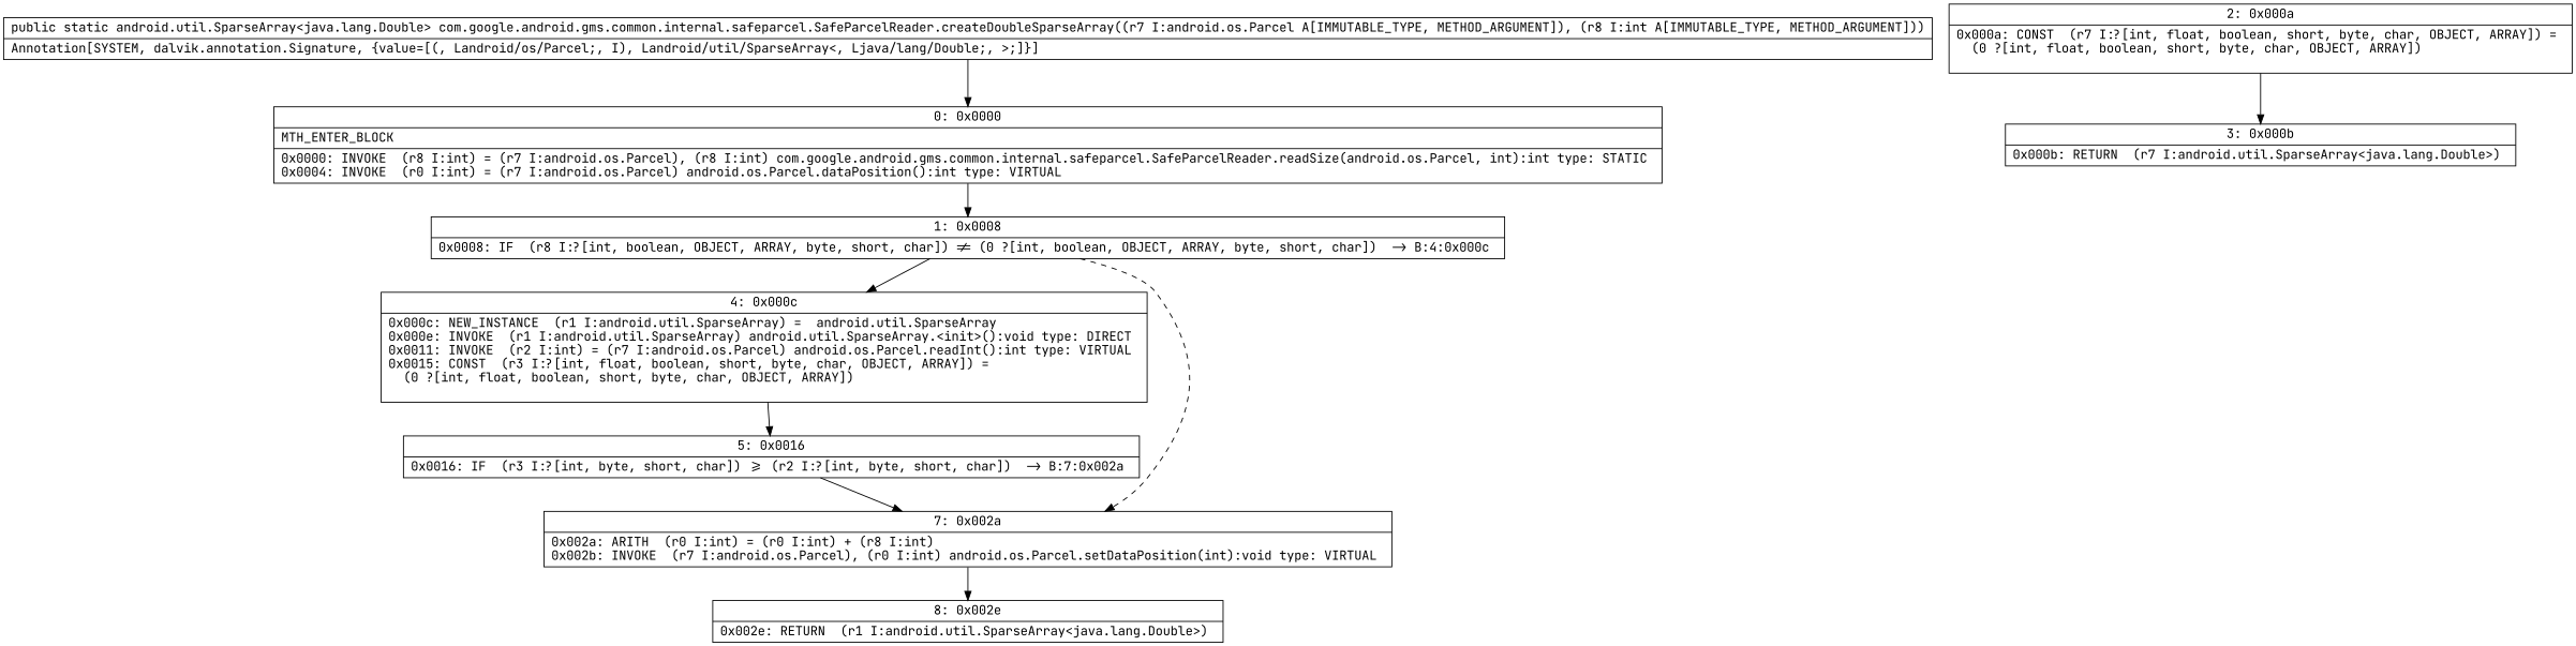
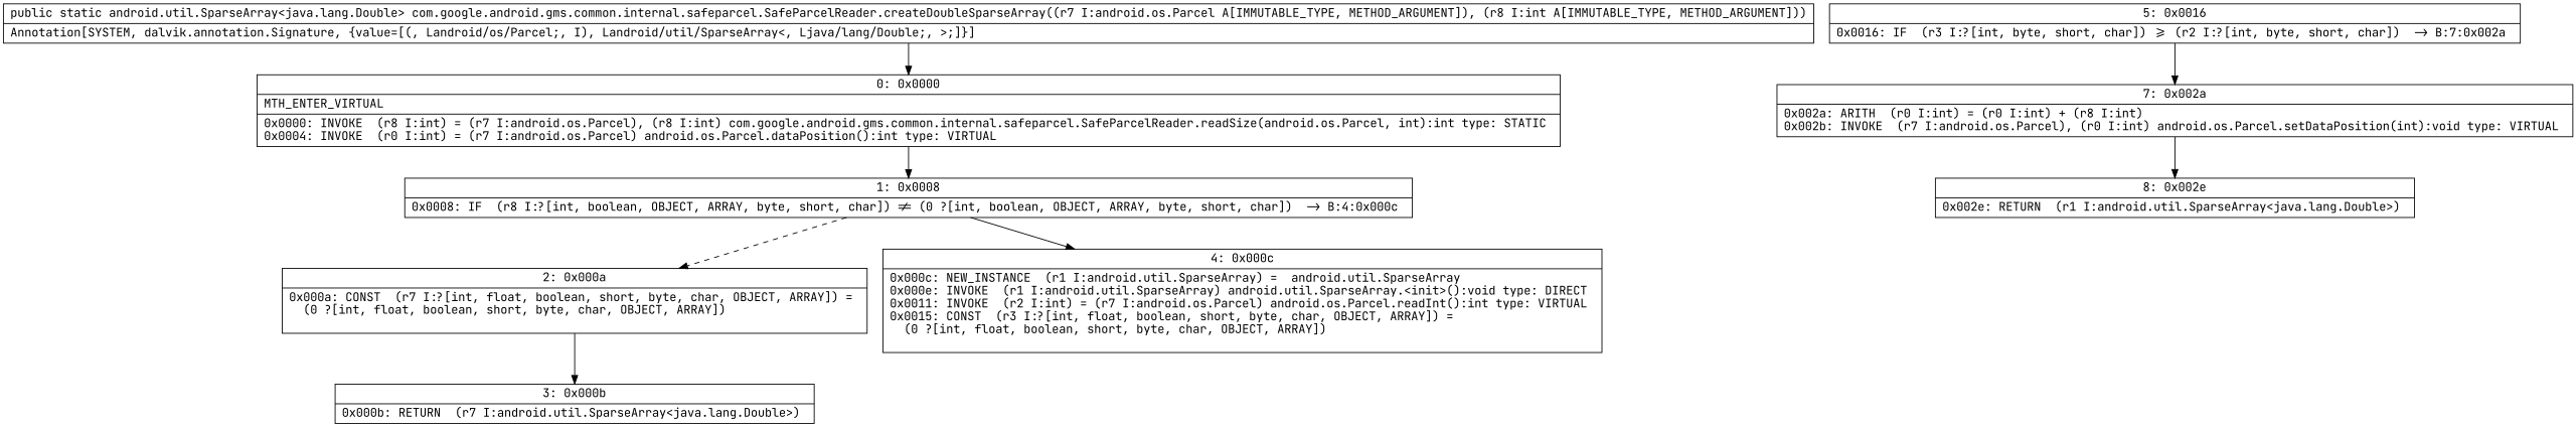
  digraph {
    fontname="JetBrains Mono"
    node [fontname="JetBrains Mono" shape=record]
    edge [fontname="JetBrains Mono"]
-   n1 [label="{0\:\ 0x0000|MTH_ENTER_BLOCK\l|0x0000: INVOKE  (r8 I:int) = (r7 I:android.os.Parcel), (r8 I:int) com.google.android.gms.common.internal.safeparcel.SafeParcelReader.readSize(android.os.Parcel, int):int type: STATIC \l0x0004: INVOKE  (r0 I:int) = (r7 I:android.os.Parcel) android.os.Parcel.dataPosition():int type: VIRTUAL \l}"]
+   n1 [label="{0\:\ 0x0000|MTH_ENTER_VIRTUAL\l|0x0000: INVOKE  (r8 I:int) = (r7 I:android.os.Parcel), (r8 I:int) com.google.android.gms.common.internal.safeparcel.SafeParcelReader.readSize(android.os.Parcel, int):int type: STATIC \l0x0004: INVOKE  (r0 I:int) = (r7 I:android.os.Parcel) android.os.Parcel.dataPosition():int type: VIRTUAL \l}"]
    n2 [label="{1\:\ 0x0008|0x0008: IF  (r8 I:?[int, boolean, OBJECT, ARRAY, byte, short, char]) != (0 ?[int, boolean, OBJECT, ARRAY, byte, short, char])  \-\> B:4:0x000c \l}"]
    n3 [label="{2\:\ 0x000a|0x000a: CONST  (r7 I:?[int, float, boolean, short, byte, char, OBJECT, ARRAY]) = \l  (0 ?[int, float, boolean, short, byte, char, OBJECT, ARRAY])\l \l}"]
    n4 [label="{4\:\ 0x000c|0x000c: NEW_INSTANCE  (r1 I:android.util.SparseArray) =  android.util.SparseArray \l0x000e: INVOKE  (r1 I:android.util.SparseArray) android.util.SparseArray.\<init\>():void type: DIRECT \l0x0011: INVOKE  (r2 I:int) = (r7 I:android.os.Parcel) android.os.Parcel.readInt():int type: VIRTUAL \l0x0015: CONST  (r3 I:?[int, float, boolean, short, byte, char, OBJECT, ARRAY]) = \l  (0 ?[int, float, boolean, short, byte, char, OBJECT, ARRAY])\l \l}"]
    n5 [label="{3\:\ 0x000b|0x000b: RETURN  (r7 I:android.util.SparseArray\<java.lang.Double\>) \l}"]
    n6 [label="{5\:\ 0x0016|0x0016: IF  (r3 I:?[int, byte, short, char]) \>= (r2 I:?[int, byte, short, char])  \-\> B:7:0x002a \l}"]
    n7 [label="{7\:\ 0x002a|0x002a: ARITH  (r0 I:int) = (r0 I:int) + (r8 I:int) \l0x002b: INVOKE  (r7 I:android.os.Parcel), (r0 I:int) android.os.Parcel.setDataPosition(int):void type: VIRTUAL \l}"]
    n8 [label="{8\:\ 0x002e|0x002e: RETURN  (r1 I:android.util.SparseArray\<java.lang.Double\>) \l}"]
    n9 [label="{public static android.util.SparseArray\<java.lang.Double\> com.google.android.gms.common.internal.safeparcel.SafeParcelReader.createDoubleSparseArray((r7 I:android.os.Parcel A[IMMUTABLE_TYPE, METHOD_ARGUMENT]), (r8 I:int A[IMMUTABLE_TYPE, METHOD_ARGUMENT]))  | Annotation[SYSTEM, dalvik.annotation.Signature, \{value=[(, Landroid\/os\/Parcel;, I), Landroid\/util\/SparseArray\<, Ljava\/lang\/Double;, \>;]\}]\l}"]
    n1 -> n2
-   n2 -> n7 [style=dashed]
+   n2 -> n3 [style=dashed]
    n2 -> n4
    n3 -> n5
-   n4 -> n6
    n6 -> n7
    n7 -> n8
    n9 -> n1
  }
